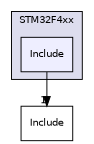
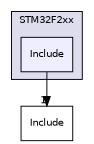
  digraph {
    compound=true
    node [fontname=Helvetica fontsize=10 shape=box]
    n1 [fillcolor="#eeeeff" label=Include pencolor=black style=filled]
    n2 [label=Include]
    subgraph cluster_1 {
      bgcolor="#ddddee"
      fontname=Helvetica
      fontsize=10
-     label=STM32F4xx
+     label=STM32F2xx
      pencolor=black
      n1
    }
    n1 -> n2 [headlabel=1 labeldistance=1.5 labelfontname=Helvetica labelfontsize=10]
  }
